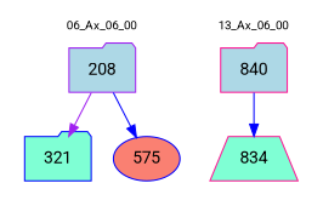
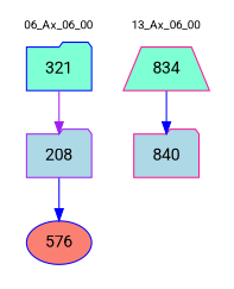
  digraph {
    fontname=Roboto
    node [color=blue fillcolor=lightblue fontname=Roboto shape=folder style=filled]
    edge [color=blue fontname=Roboto]
    n1 [color=purple label=208]
    n2 [fillcolor=aquamarine label=321]
-   n3 [fillcolor=salmon label=575 shape=ellipse]
+   n3 [fillcolor=salmon label=576 shape=ellipse]
    n4 [color=deeppink fillcolor=aquamarine label=834 shape=trapezium]
    n5 [color=deeppink label=840]
    subgraph cluster_1 {
      color=white
      fontsize=10
      label="06_Ax_06_00"
      n1
      n2
      n3
    }
    subgraph cluster_2 {
      color=white
      fontsize=10
      label="13_Ax_06_00"
      n4
      n5
    }
-   n1 -> n2 [color=purple]
+   n2 -> n1 [color=purple]
    n1 -> n3
-   n5 -> n4
+   n4 -> n5
  }
